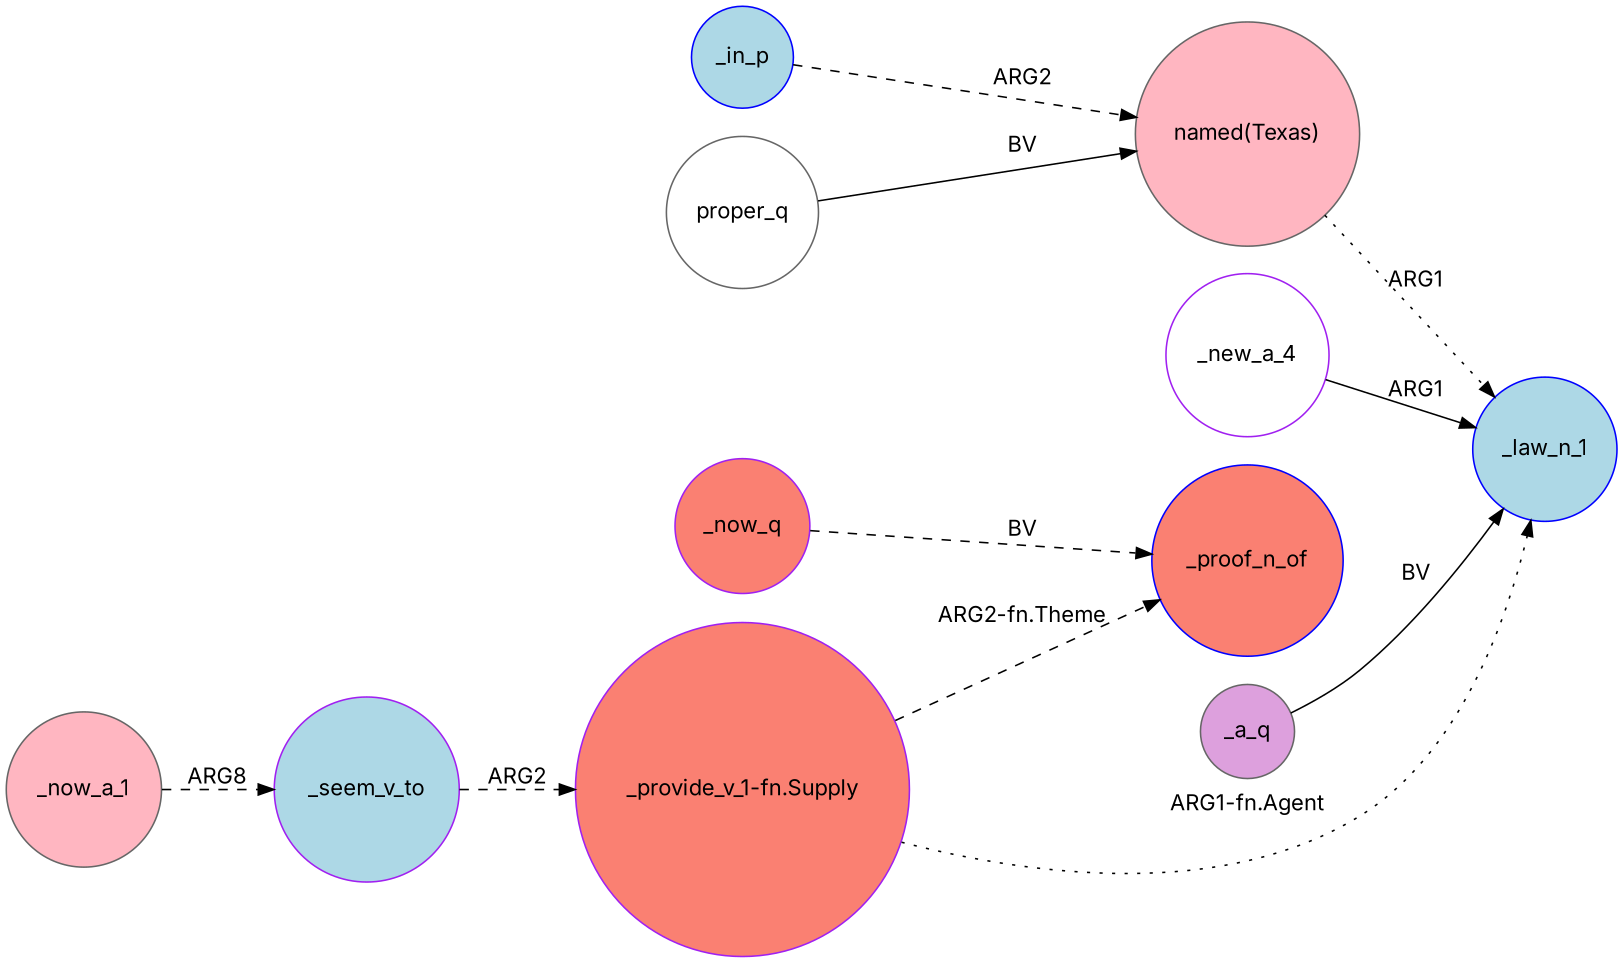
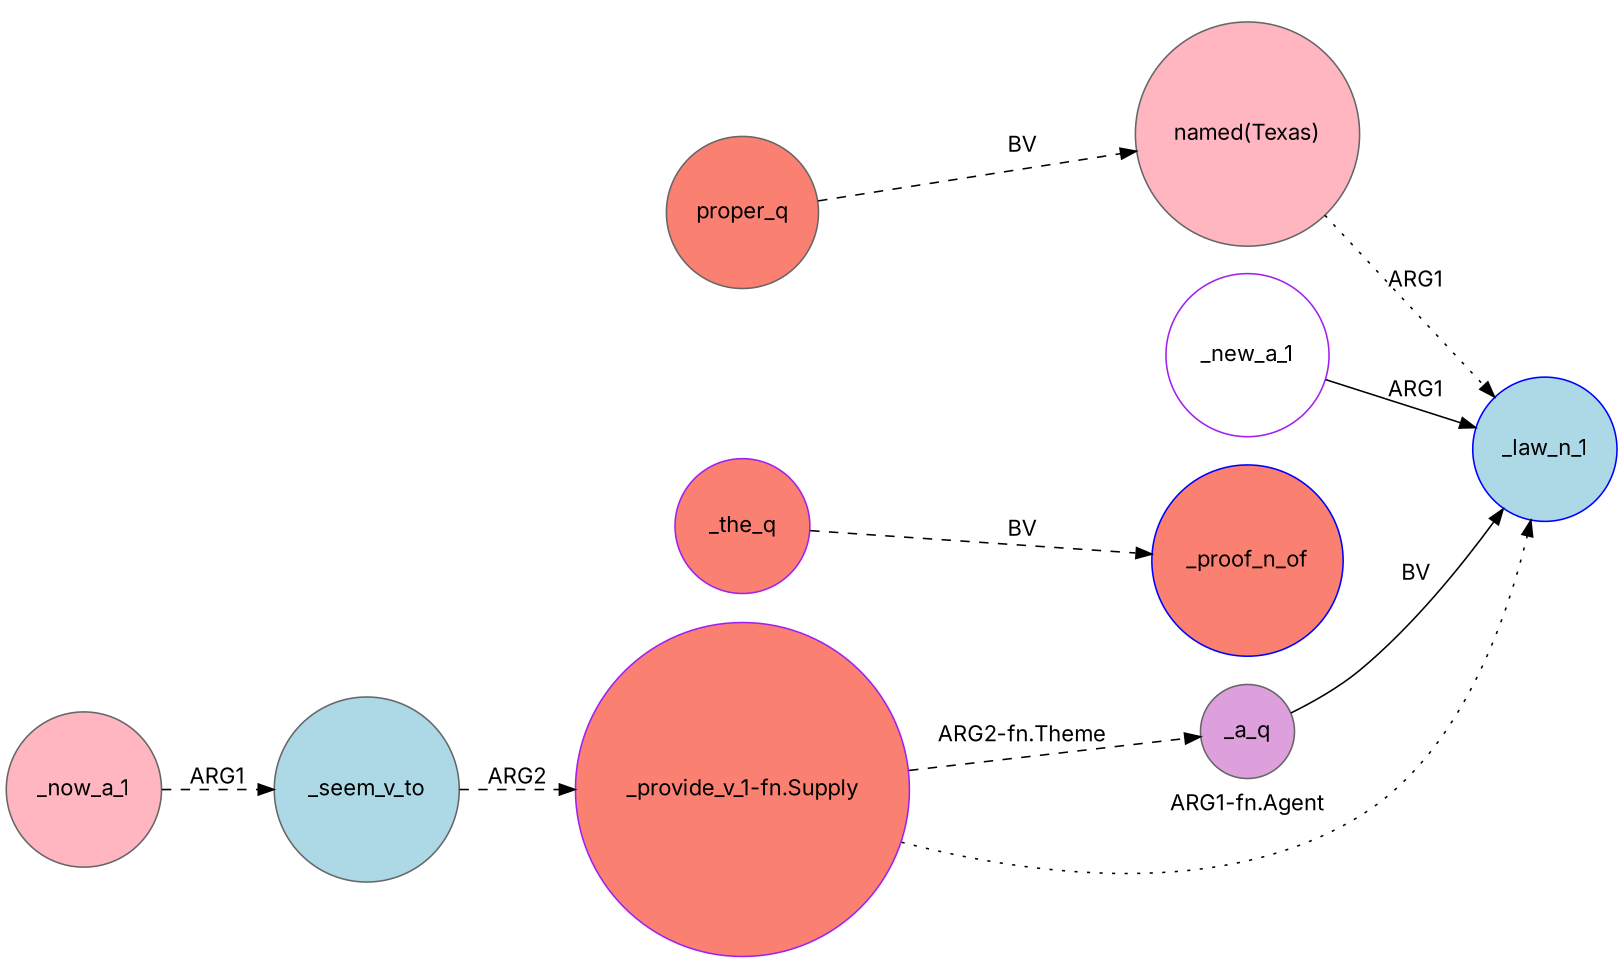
  digraph {
    fontname=Inter
    rankdir=LR
    node [color=purple fillcolor=salmon fontname=Inter shape=circle style=filled]
    edge [fontname=Inter style=dashed]
    _proof_n_of [color=blue]
-   _the_q [label=_now_q]
+   _the_q
    _a_q [color=gray40 fillcolor=plum]
    _law_n_1 [color=blue fillcolor=lightblue]
-   _new_a_1 [fillcolor=white label=_new_a_4]
+   _new_a_1 [fillcolor=white]
    "_provide_v_1-fn.Supply"
-   _in_p [color=blue fillcolor=lightblue]
    "named(Texas)" [color=gray40 fillcolor=lightpink]
    _now_a_1 [color=gray40 fillcolor=lightpink]
-   _seem_v_to [fillcolor=lightblue]
-   proper_q [color=gray40 fillcolor=white]
+   _seem_v_to [color=gray40 fillcolor=lightblue]
+   proper_q [color=gray40]
    _the_q -> _proof_n_of [label=BV]
    _a_q -> _law_n_1 [label=BV style=solid]
    _new_a_1 -> _law_n_1 [label=ARG1 style=solid]
-   "_provide_v_1-fn.Supply" -> _proof_n_of [label="ARG2-fn.Theme"]
+   "_provide_v_1-fn.Supply" -> _a_q [label="ARG2-fn.Theme"]
    "_provide_v_1-fn.Supply" -> _law_n_1 [label="ARG1-fn.Agent" style=dotted]
-   _in_p -> "named(Texas)" [label=ARG2]
    "named(Texas)" -> _law_n_1 [label=ARG1 style=dotted]
-   _now_a_1 -> _seem_v_to [label=ARG8]
+   _now_a_1 -> _seem_v_to [label=ARG1]
    _seem_v_to -> "_provide_v_1-fn.Supply" [label=ARG2]
-   proper_q -> "named(Texas)" [label=BV style=solid]
+   proper_q -> "named(Texas)" [label=BV]
  }
